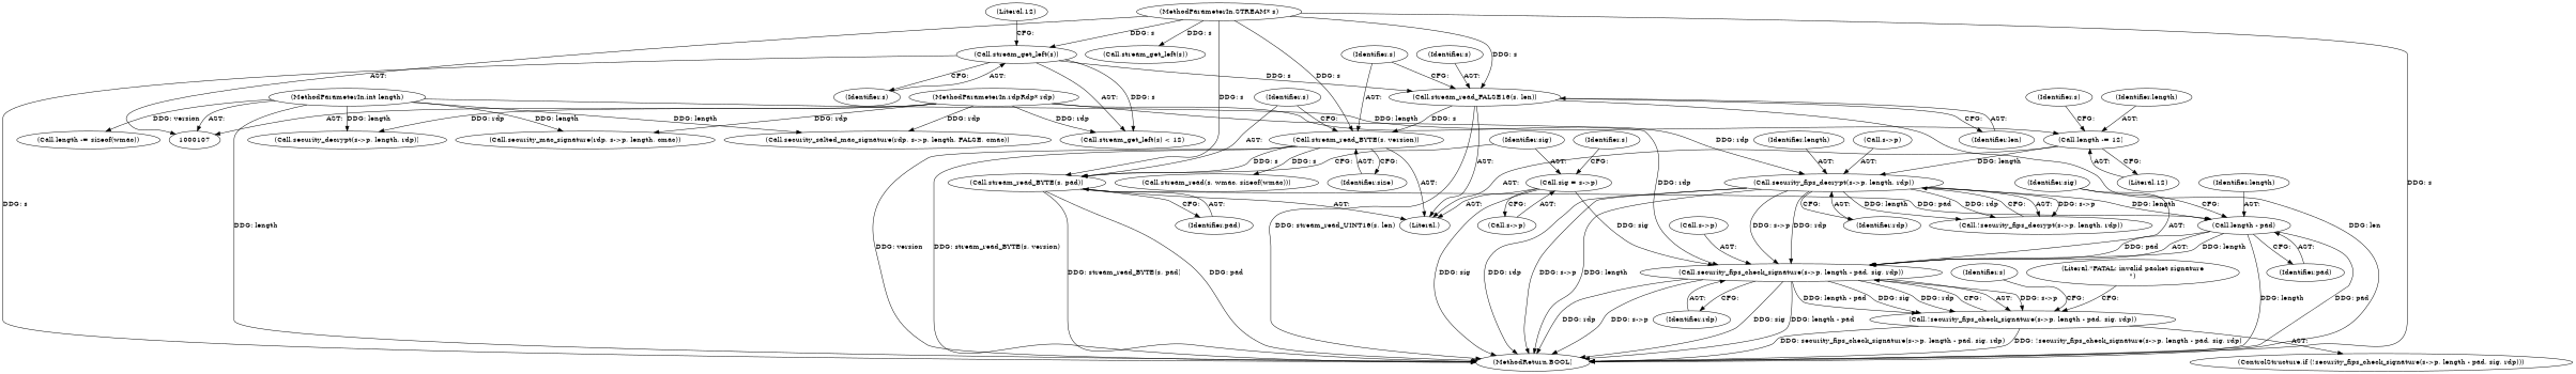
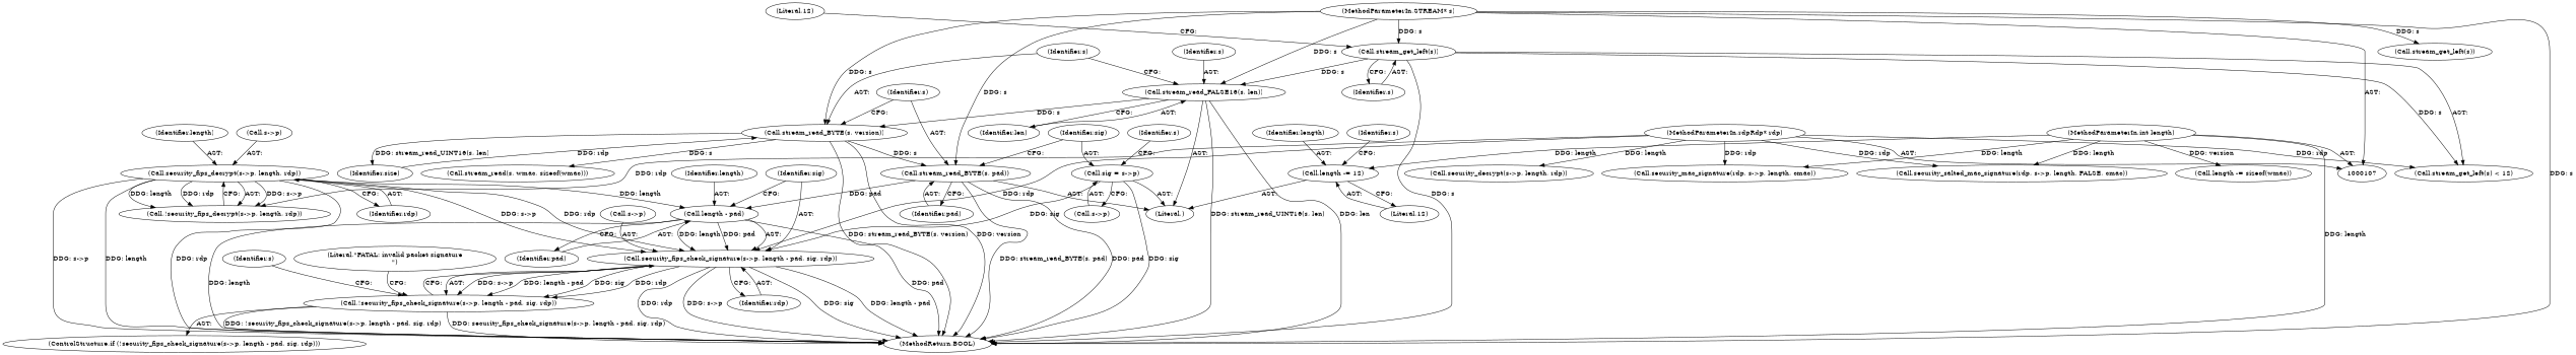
  digraph {
    n1 [label="(Call,security_fips_check_signature(s->p, length - pad, sig, rdp))"]
    n2 [label="(Call,!security_fips_check_signature(s->p, length - pad, sig, rdp))"]
    n3 [label="(MethodReturn,BOOL)"]
    n4 [label="(Identifier,rdp)"]
    n5 [label="(ControlStructure,if (!security_fips_check_signature(s->p, length - pad, sig, rdp)))"]
    n6 [label="(Call,security_fips_decrypt(s->p, length, rdp))"]
    n7 [label="(Call,length - pad)"]
    n8 [label="(Call,!security_fips_decrypt(s->p, length, rdp))"]
    n9 [label="(Identifier,rdp)"]
    n10 [label="(Identifier,pad)"]
    n11 [label="(Call,length -= 12)"]
    n12 [label="(Literal,)"]
    n13 [label="(Literal,12)"]
    n14 [label="(MethodParameterIn,int length)"]
    n15 [label="(Call,security_mac_signature(rdp, s->p, length, cmac))"]
    n16 [label="(Call,length -= sizeof(wmac))"]
    n17 [label="(Call,security_salted_mac_signature(rdp, s->p, length, FALSE, cmac))"]
    n18 [label="(Call,security_decrypt(s->p, length, rdp))"]
    1000107
    n20 [label="(MethodParameterIn,rdpRdp* rdp)"]
    n21 [label="(Call,stream_get_left(s) < 12)"]
    n22 [label="(Call,stream_read_BYTE(s, pad))"]
    n23 [label="(Identifier,pad)"]
    n24 [label="(Call,stream_read_BYTE(s, version))"]
    n25 [label="(Identifier,size)"]
    n26 [label="(Call,stream_read(s, wmac, sizeof(wmac)))"]
    n27 [label="(Call,stream_read_FALSE16(s, len))"]
    n28 [label="(Identifier,len)"]
    n29 [label="(Call,stream_get_left(s))"]
    n30 [label="(Identifier,s)"]
    n31 [label="(MethodParameterIn,STREAM* s)"]
    n32 [label="(Call,stream_get_left(s))"]
    n33 [label="(Call,sig = s->p)"]
    n34 [label="(Call,s->p)"]
    n35 [label="(Identifier,length)"]
    n36 [label="(Identifier,s)"]
    n37 [label="(Identifier,s)"]
    n38 [label="(Identifier,s)"]
    n39 [label="(Identifier,sig)"]
    n40 [label="(Identifier,sig)"]
    n41 [label="(Identifier,s)"]
    n42 [label="(Literal,\"FATAL: invalid packet signature\n\")"]
    n43 [label="(Identifier,s)"]
    n44 [label="(Identifier,s)"]
    n45 [label="(Call,s->p)"]
    n46 [label="(Identifier,length)"]
    n47 [label="(Call,s->p)"]
    n48 [label="(Literal,12)"]
    n49 [label="(Identifier,length)"]
    n1 -> n2 [label="AST: "]
    n1 -> n2 [label="DDG: s->p"]
    n1 -> n2 [label="DDG: length - pad"]
    n1 -> n2 [label="DDG: sig"]
    n1 -> n2 [label="DDG: rdp"]
    n1 -> n3 [label="DDG: rdp"]
    n1 -> n3 [label="DDG: s->p"]
    n1 -> n3 [label="DDG: sig"]
    n1 -> n3 [label="DDG: length - pad"]
    n1 -> n4 [label="CFG: "]
    n2 -> n1 [label="CFG: "]
    n2 -> n3 [label="DDG: !security_fips_check_signature(s->p, length - pad, sig, rdp)"]
    n2 -> n3 [label="DDG: security_fips_check_signature(s->p, length - pad, sig, rdp)"]
    n2 -> n5 [label="AST: "]
    n4 -> n1 [label="AST: "]
    n6 -> n1 [label="DDG: s->p"]
    n6 -> n1 [label="DDG: rdp"]
    n6 -> n3 [label="DDG: rdp"]
    n6 -> n3 [label="DDG: s->p"]
    n6 -> n3 [label="DDG: length"]
    n6 -> n7 [label="DDG: length"]
    n6 -> n8 [label="AST: "]
    n6 -> n8 [label="DDG: s->p"]
    n6 -> n8 [label="DDG: length"]
    n6 -> n8 [label="DDG: rdp"]
    n6 -> n9 [label="CFG: "]
    n7 -> n1 [label="AST: "]
    n7 -> n1 [label="DDG: length"]
    n7 -> n1 [label="DDG: pad"]
    n7 -> n3 [label="DDG: pad"]
    n7 -> n3 [label="DDG: length"]
    n7 -> n10 [label="CFG: "]
    n8 -> n6 [label="CFG: "]
    n9 -> n6 [label="AST: "]
    n10 -> n7 [label="AST: "]
-   n11 -> n6 [label="DDG: length"]
    n11 -> n12 [label="AST: "]
    n11 -> n13 [label="CFG: "]
    n13 -> n11 [label="AST: "]
    n14 -> n3 [label="DDG: length"]
    n14 -> n11 [label="DDG: length"]
    n14 -> n15 [label="DDG: length"]
    n14 -> n16 [label="DDG: version"]
    n14 -> n17 [label="DDG: length"]
-   n14 -> n18 [label="DDG: length"]
    n14 -> 1000107 [label="AST: "]
    n20 -> n1 [label="DDG: rdp"]
-   n20 -> n6 [label="DDG: rdp"]
+   n20 -> n8 [label="DDG: rdp"]
    n20 -> n15 [label="DDG: rdp"]
    n20 -> n17 [label="DDG: rdp"]
-   n20 -> n18 [label="DDG: rdp"]
+   n20 -> n18 [label="DDG: length"]
    n20 -> 1000107 [label="AST: "]
    n20 -> n21 [label="DDG: rdp"]
    n22 -> n3 [label="DDG: stream_read_BYTE(s, pad)"]
    n22 -> n3 [label="DDG: pad"]
    n22 -> n7 [label="DDG: pad"]
    n22 -> n12 [label="AST: "]
    n22 -> n23 [label="CFG: "]
    n23 -> n22 [label="AST: "]
    n24 -> n3 [label="DDG: version"]
    n24 -> n3 [label="DDG: stream_read_BYTE(s, version)"]
-   n24 -> n12 [label="AST: "]
    n24 -> n22 [label="DDG: s"]
-   n24 -> n25 [label="CFG: "]
+   n24 -> n25 [label="DDG: stream_read_UINT16(s, len)"]
    n24 -> n26 [label="DDG: s"]
-   n25 -> n24 [label="AST: "]
+   n25 -> n24 [label="DDG: rdp"]
    n27 -> n3 [label="DDG: stream_read_UINT16(s, len)"]
    n27 -> n3 [label="DDG: len"]
    n27 -> n12 [label="AST: "]
    n27 -> n24 [label="DDG: s"]
    n27 -> n28 [label="CFG: "]
    n28 -> n27 [label="AST: "]
    n29 -> n3 [label="DDG: s"]
    n29 -> n21 [label="AST: "]
    n29 -> n21 [label="DDG: s"]
    n29 -> n27 [label="DDG: s"]
    n29 -> n30 [label="CFG: "]
    n30 -> n29 [label="AST: "]
    n31 -> n3 [label="DDG: s"]
    n31 -> 1000107 [label="AST: "]
    n31 -> n22 [label="DDG: s"]
    n31 -> n24 [label="DDG: s"]
    n31 -> n27 [label="DDG: s"]
    n31 -> n29 [label="DDG: s"]
    n31 -> n32 [label="DDG: s"]
    n33 -> n1 [label="DDG: sig"]
    n33 -> n3 [label="DDG: sig"]
    n33 -> n12 [label="AST: "]
    n33 -> n34 [label="CFG: "]
    n34 -> n33 [label="AST: "]
    n35 -> n11 [label="AST: "]
    n36 -> n2 [label="CFG: "]
    n37 -> n11 [label="CFG: "]
    n38 -> n24 [label="AST: "]
    n38 -> n27 [label="CFG: "]
    n39 -> n1 [label="AST: "]
    n39 -> n7 [label="CFG: "]
    n40 -> n22 [label="CFG: "]
    n40 -> n33 [label="AST: "]
    n41 -> n22 [label="AST: "]
    n41 -> n24 [label="CFG: "]
    n42 -> n2 [label="CFG: "]
    n43 -> n27 [label="AST: "]
    n44 -> n33 [label="CFG: "]
    n45 -> n1 [label="AST: "]
    n46 -> n6 [label="AST: "]
    n47 -> n6 [label="AST: "]
    n48 -> n29 [label="CFG: "]
    n49 -> n7 [label="AST: "]
  }
